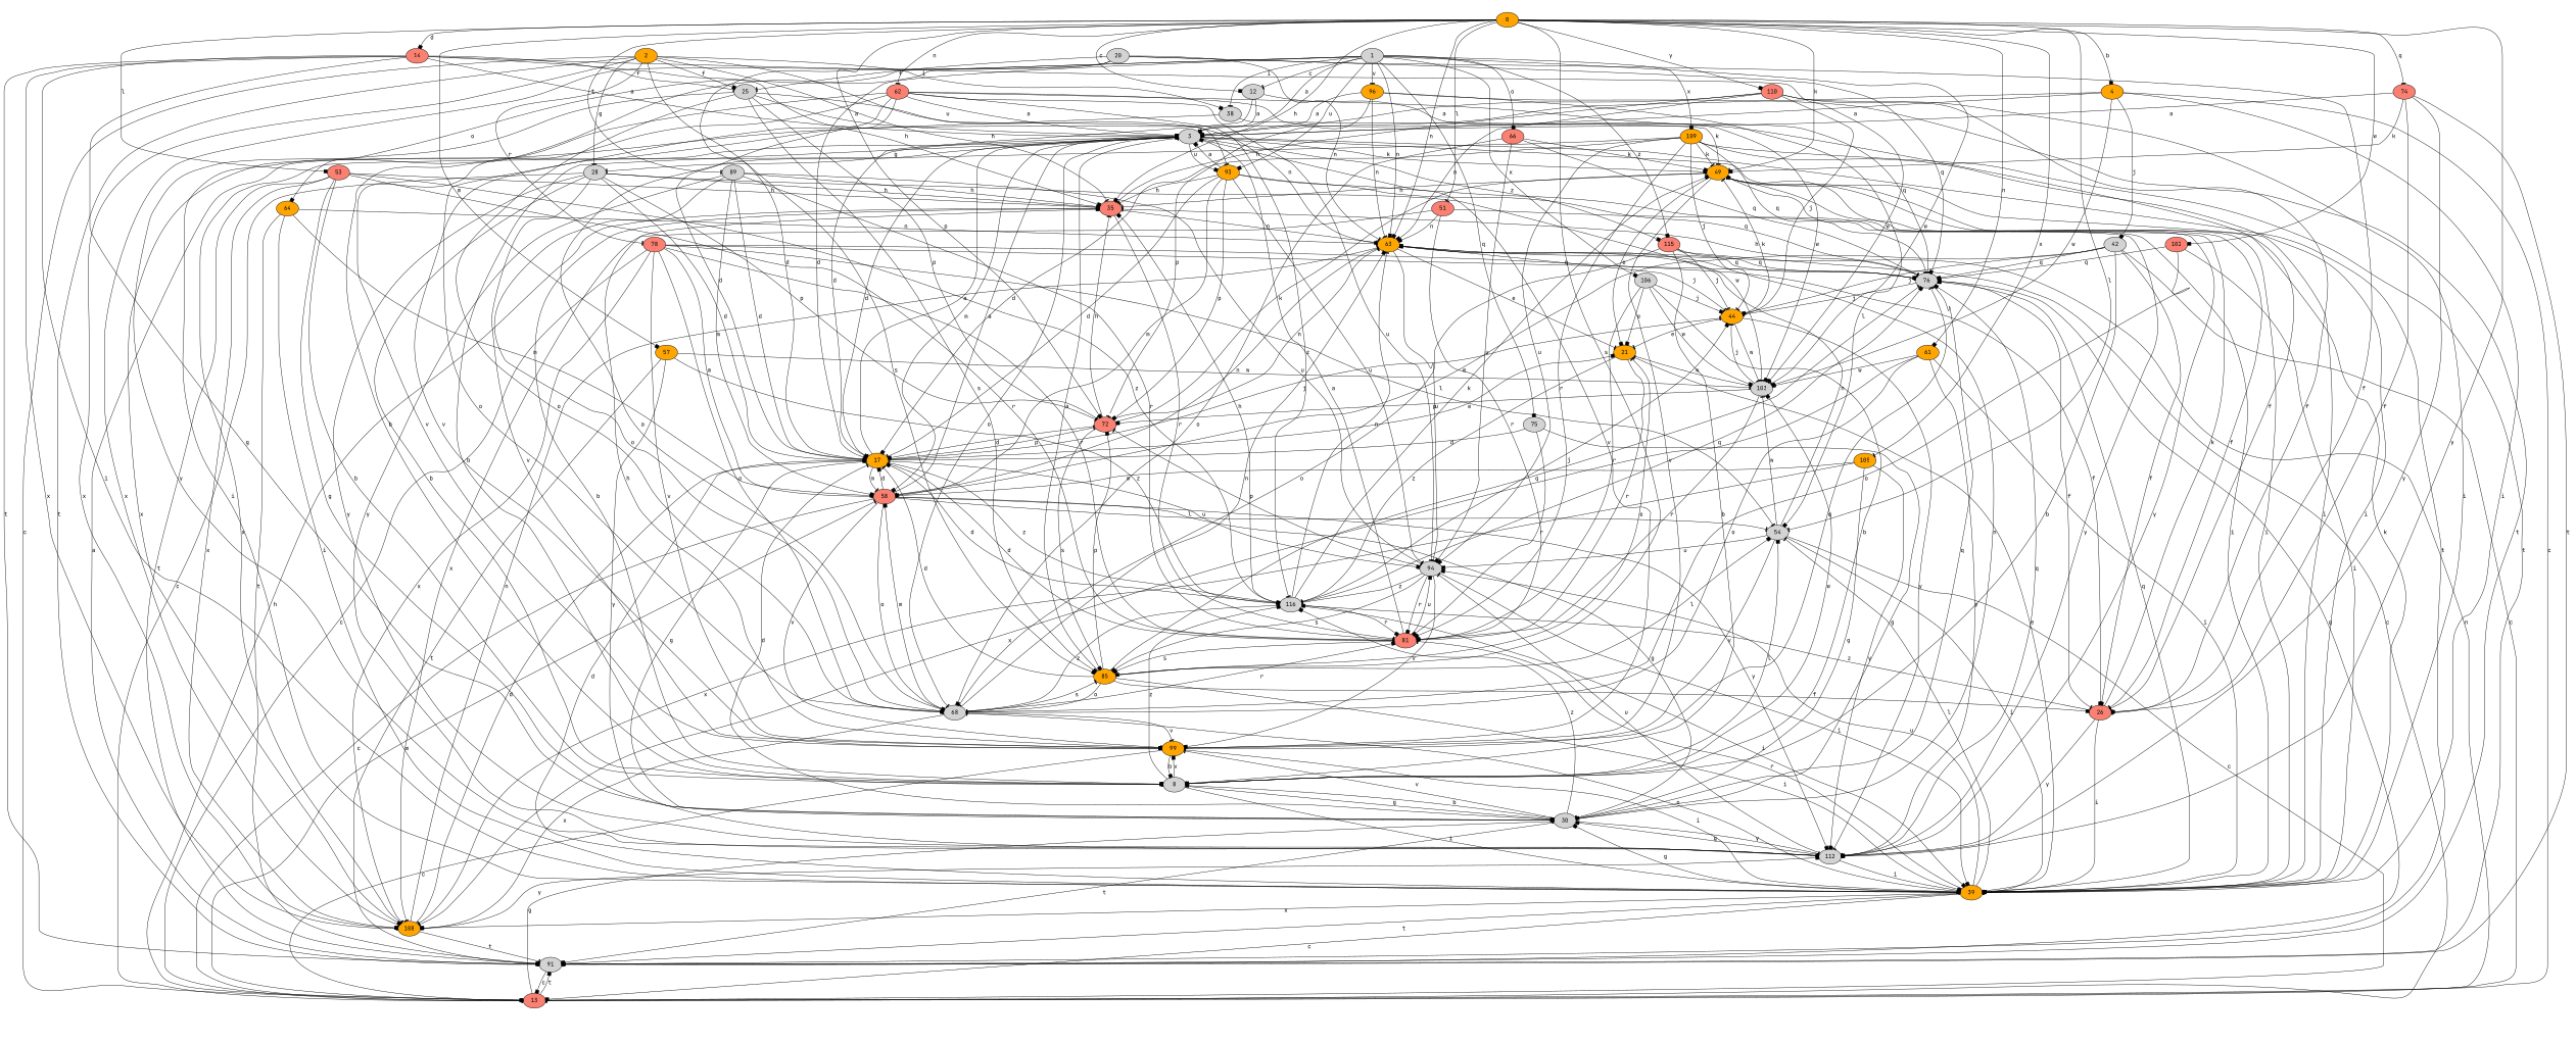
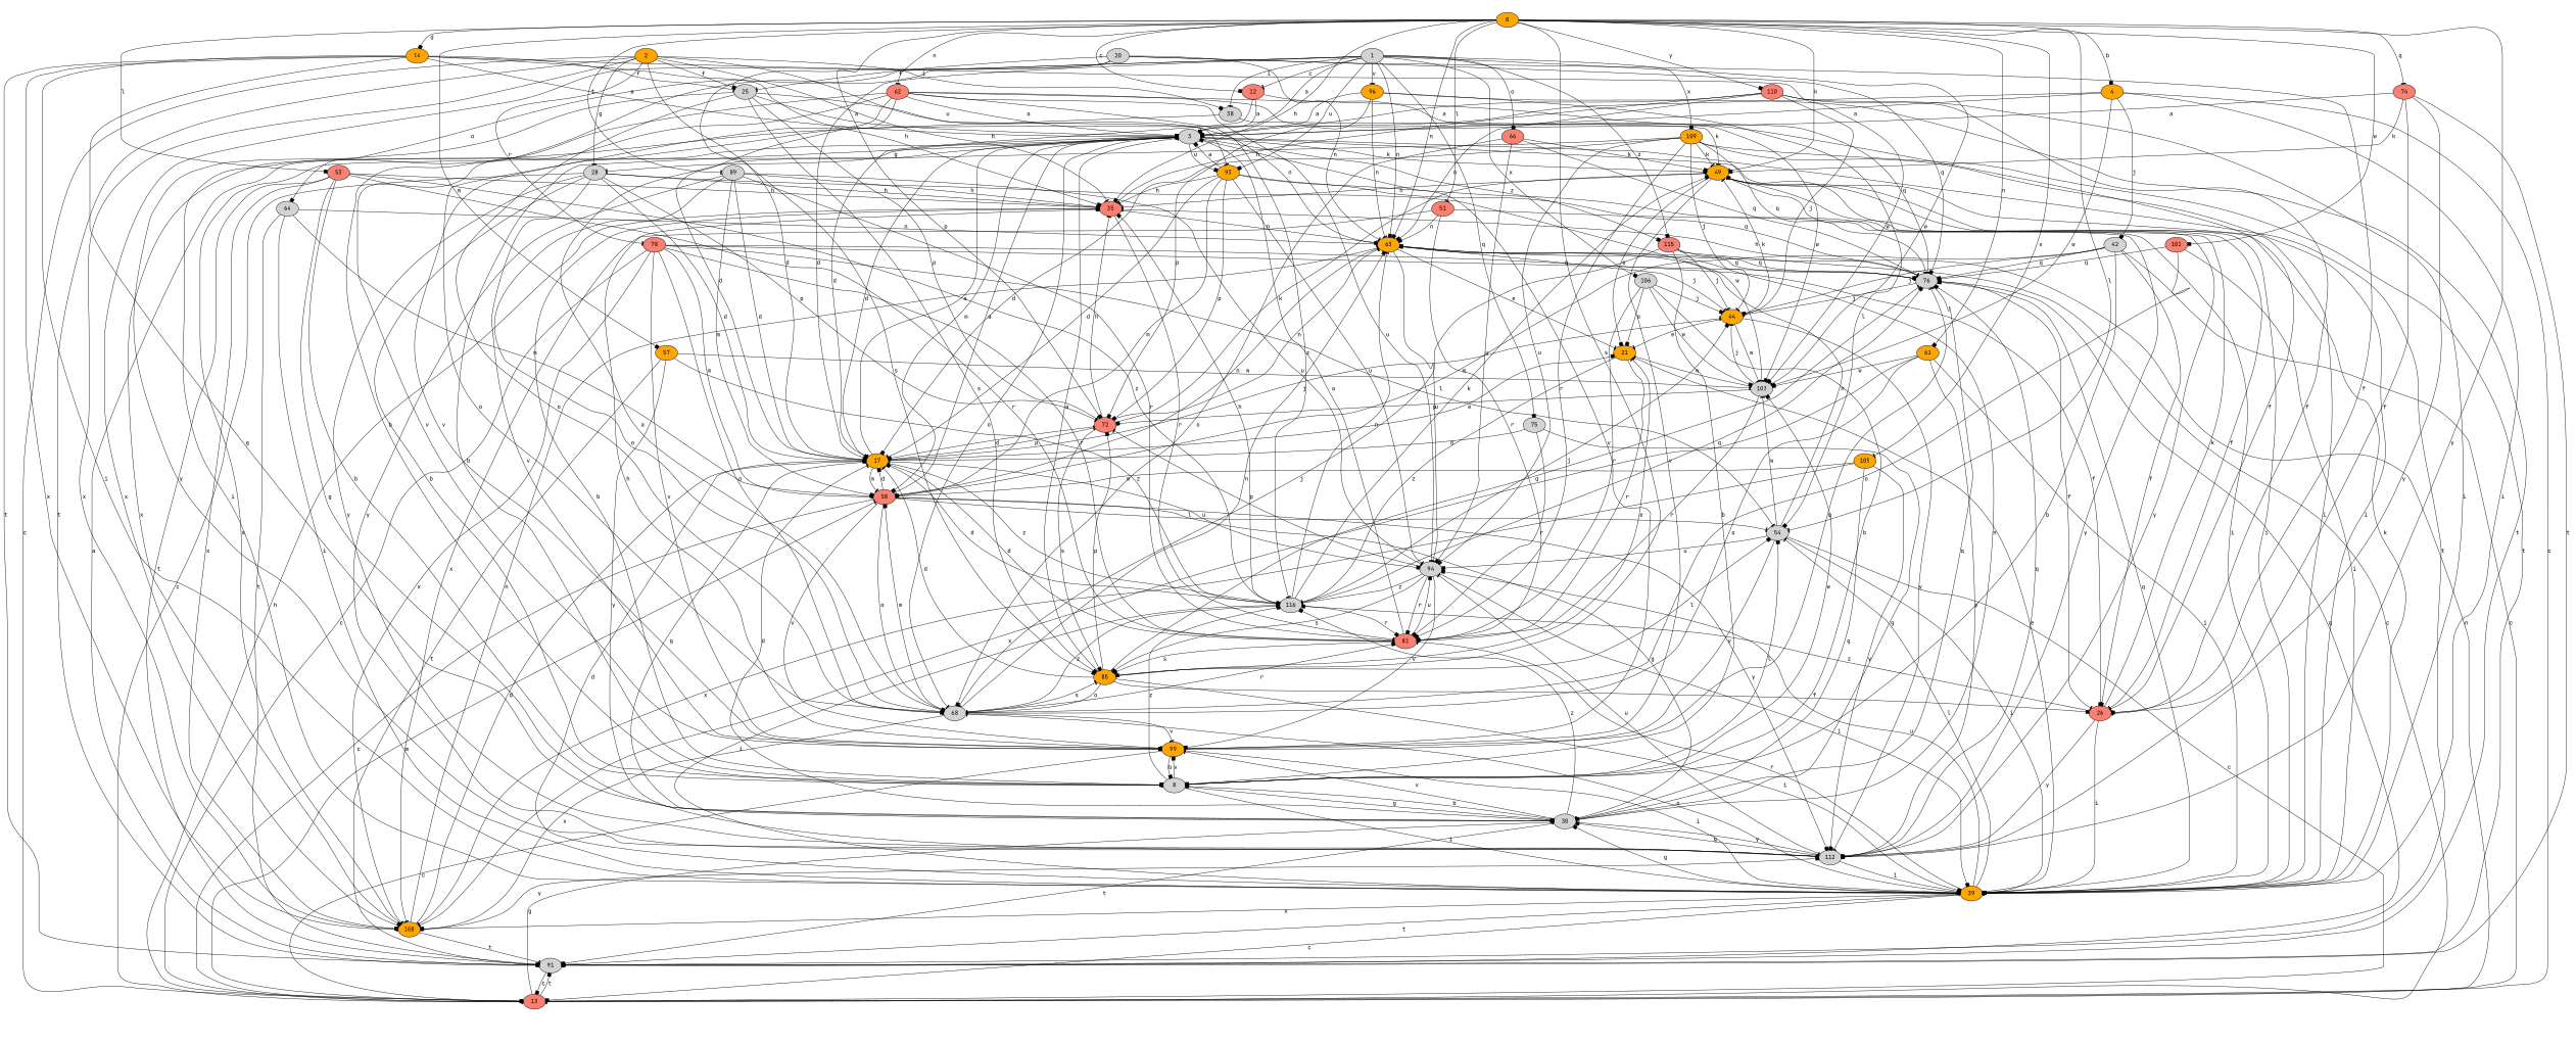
  strict digraph {
    fontname="JetBrains Mono"
    node [fillcolor=lightgrey fontname="JetBrains Mono" style=filled]
    edge [arrowhead=box fontname="JetBrains Mono"]
    0 [fillcolor=orange]
    4 [fillcolor=orange]
-   12
-   14 [fillcolor=salmon]
+   12 [fillcolor=salmon]
+   14 [fillcolor=orange]
    35 [fillcolor=salmon]
    49 [fillcolor=orange]
    51 [fillcolor=salmon]
    53 [fillcolor=salmon]
    54
    57 [fillcolor=orange]
    61 [fillcolor=orange]
    62 [fillcolor=salmon]
    63 [fillcolor=orange]
    72 [fillcolor=salmon]
    74 [fillcolor=salmon]
    85 [fillcolor=orange]
    89
    102 [fillcolor=salmon]
    105 [fillcolor=orange]
    110 [fillcolor=salmon]
    112
    3
    103
    13 [fillcolor=salmon]
    108 [fillcolor=orange]
    39 [fillcolor=orange]
    42
    17 [fillcolor=orange]
    76
    25
    91
    30
    20
    26 [fillcolor=salmon]
    8
    81 [fillcolor=salmon]
    99 [fillcolor=orange]
    21 [fillcolor=orange]
    116
    94
    68
    44 [fillcolor=orange]
    58 [fillcolor=salmon]
    1
    38
-   64 [fillcolor=orange]
+   64
    66 [fillcolor=salmon]
    75
    93 [fillcolor=orange]
    96 [fillcolor=orange]
    106
    n52 [fillcolor=orange label=109]
    115 [fillcolor=salmon]
    28
    2 [fillcolor=orange]
    78 [fillcolor=salmon]
    0 -> 4 [label=b]
    0 -> 12 [label=c]
    0 -> 14 [label=d]
    0 -> 35 [label=h]
    0 -> 49 [arrowhead=tee label=k]
    0 -> 51 [arrowhead=tee label=l]
    0 -> 53 [label=l]
    0 -> 54 [arrowhead=tee label=l]
    0 -> 57 [label=m]
    0 -> 61 [label=n]
    0 -> 62 [arrowhead=tee label=n]
    0 -> 63 [label=n]
    0 -> 72 [label=p]
    0 -> 74 [arrowhead=tee label=q]
    0 -> 85 [label=s]
    0 -> 89 [arrowhead=tee label=t]
    0 -> 102 [label=w]
    0 -> 105 [arrowhead=tee label=x]
    0 -> 110 [label=y]
    0 -> 112 [label=y]
    4 -> 3 [label=a]
    4 -> 103 [label=w]
    4 -> 13 [arrowhead=tee label=c]
    4 -> 108 [label=x]
    4 -> 39 [arrowhead=tee label=i]
    4 -> 42 [label=j]
    12 -> 3 [label=a]
    12 -> 17 [label=d]
    12 -> 76 [arrowhead=tee label=q]
    14 -> 35 [label=h]
    14 -> 3 [label=a]
    14 -> 103 [label=w]
    14 -> 108 [arrowhead=tee label=x]
    14 -> 39 [label=i]
    14 -> 25 [arrowhead=tee label=f]
    14 -> 91 [arrowhead=tee label=t]
    14 -> 30 [label=g]
    35 -> 63 [arrowhead=tee label=n]
    35 -> 8 [label=b]
    35 -> 81 [arrowhead=tee label=r]
    49 -> 35 [arrowhead=tee label=h]
    49 -> 112 [arrowhead=tee label=y]
    49 -> 39 [label=i]
    49 -> 26 [arrowhead=tee label=f]
    49 -> 99 [arrowhead=tee label=v]
    49 -> 21 [label=e]
    51 -> 63 [label=n]
    51 -> 112 [arrowhead=tee label=y]
    51 -> 108 [arrowhead=tee label=x]
    51 -> 81 [label=r]
    53 -> 35 [arrowhead=tee label=h]
    53 -> 108 [label=x]
    53 -> 91 [arrowhead=tee label=t]
    53 -> 30 [arrowhead=tee label=g]
    53 -> 8 [label=b]
    53 -> 81 [arrowhead=tee label=r]
    53 -> 116 [label=z]
    54 -> 63 [label=n]
    54 -> 103 [arrowhead=tee label=w]
    54 -> 13 [arrowhead=tee label=c]
    54 -> 39 [arrowhead=tee label=i]
    54 -> 99 [arrowhead=tee label=v]
    54 -> 94 [label=u]
    57 -> 112 [arrowhead=tee label=y]
    57 -> 103 [arrowhead=tee label=w]
    57 -> 91 [label=t]
    57 -> 116 [label=z]
    61 -> 112 [arrowhead=tee label=y]
    61 -> 103 [label=w]
    61 -> 108 [arrowhead=tee label=x]
    61 -> 39 [label=i]
    61 -> 68 [arrowhead=tee label=o]
    62 -> 3 [label=a]
    62 -> 103 [label=w]
    62 -> 39 [label=i]
    62 -> 17 [arrowhead=tee label=d]
    62 -> 26 [arrowhead=tee label=f]
    62 -> 99 [label=v]
    62 -> 116 [arrowhead=tee label=z]
    62 -> 94 [arrowhead=tee label=u]
    62 -> 68 [label=o]
    63 -> 76 [arrowhead=tee label=q]
    63 -> 21 [arrowhead=tee label=e]
    63 -> 94 [arrowhead=tee label=u]
    63 -> 44 [arrowhead=tee label=j]
    72 -> 35 [arrowhead=tee label=h]
    72 -> 49 [arrowhead=tee label=k]
    72 -> 63 [arrowhead=tee label=n]
    72 -> 85 [label=s]
    72 -> 17 [label=d]
    74 -> 49 [label=k]
    74 -> 112 [label=y]
    74 -> 3 [arrowhead=tee label=a]
    74 -> 91 [label=t]
    74 -> 26 [arrowhead=tee label=f]
    85 -> 54 [label=l]
    85 -> 72 [label=p]
    85 -> 3 [arrowhead=tee label=a]
    85 -> 39 [label=i]
    85 -> 17 [arrowhead=tee label=d]
    85 -> 76 [arrowhead=tee label=q]
    85 -> 26 [label=f]
    85 -> 21 [arrowhead=tee label=e]
    85 -> 68 [arrowhead=tee label=o]
    89 -> 35 [label=h]
    89 -> 112 [label=y]
    89 -> 17 [label=d]
    89 -> 81 [arrowhead=tee label=r]
    89 -> 94 [arrowhead=tee label=u]
    89 -> 68 [arrowhead=tee label=o]
    89 -> 58 [label=m]
    102 -> 39 [arrowhead=tee label=i]
    102 -> 76 [label=q]
    102 -> 68 [arrowhead=tee label=o]
    105 -> 112 [label=y]
    105 -> 108 [arrowhead=tee label=x]
    105 -> 30 [arrowhead=tee label=g]
    105 -> 58 [arrowhead=tee label=m]
    110 -> 35 [arrowhead=tee label=h]
    110 -> 63 [label=n]
    110 -> 3 [label=a]
    110 -> 39 [arrowhead=tee label=i]
    110 -> 26 [arrowhead=tee label=f]
    110 -> 44 [arrowhead=tee label=j]
    112 -> 39 [label=i]
    112 -> 76 [label=q]
    112 -> 30 [label=g]
    112 -> 94 [arrowhead=tee label=u]
    3 -> 49 [label=k]
    3 -> 39 [label=i]
    3 -> 17 [arrowhead=tee label=d]
    3 -> 91 [label=t]
    3 -> 8 [arrowhead=tee label=b]
    3 -> 99 [arrowhead=tee label=v]
    3 -> 68 [arrowhead=tee label=o]
    3 -> 58 [label=m]
    3 -> 93 [label=u]
    3 -> 115 [label=z]
    3 -> 28 [arrowhead=tee label=g]
    103 -> 72 [label=p]
    103 -> 81 [label=r]
    103 -> 44 [arrowhead=tee label=j]
    13 -> 35 [label=h]
    13 -> 63 [label=n]
    13 -> 91 [label=t]
    13 -> 30 [arrowhead=tee label=g]
    13 -> 58 [arrowhead=tee label=m]
    108 -> 63 [arrowhead=tee label=n]
    108 -> 112 [label=y]
    108 -> 17 [label=d]
    108 -> 91 [arrowhead=tee label=t]
    39 -> 49 [arrowhead=tee label=k]
    39 -> 54 [arrowhead=tee label=l]
    39 -> 13 [label=c]
    39 -> 108 [label=x]
    39 -> 17 [label=d]
    39 -> 76 [label=q]
    39 -> 91 [label=t]
    39 -> 30 [label=g]
    39 -> 81 [arrowhead=tee label=r]
    39 -> 21 [arrowhead=tee label=e]
    39 -> 94 [label=u]
    39 -> 68 [arrowhead=tee label=o]
    42 -> 13 [arrowhead=tee label=c]
    42 -> 76 [label=q]
    42 -> 26 [label=f]
    42 -> 8 [label=b]
    42 -> 44 [label=j]
    42 -> 58 [arrowhead=tee label=m]
    17 -> 72 [arrowhead=tee label=p]
    17 -> 3 [label=a]
    17 -> 30 [label=g]
    17 -> 21 [label=e]
    17 -> 116 [label=z]
    17 -> 94 [label=u]
    17 -> 44 [arrowhead=tee label=j]
    17 -> 58 [arrowhead=tee label=m]
    76 -> 35 [arrowhead=tee label=h]
    76 -> 26 [arrowhead=tee label=f]
    76 -> 44 [arrowhead=tee label=j]
    25 -> 63 [label=n]
    25 -> 72 [arrowhead=tee label=p]
    25 -> 85 [label=s]
    25 -> 112 [arrowhead=tee label=y]
    25 -> 3 [label=a]
    25 -> 68 [arrowhead=tee label=o]
    91 -> 3 [arrowhead=tee label=a]
    91 -> 13 [label=c]
    91 -> 76 [label=q]
    30 -> 63 [label=n]
    30 -> 112 [arrowhead=tee label=y]
    30 -> 17 [arrowhead=tee label=d]
    30 -> 76 [arrowhead=tee label=q]
    30 -> 91 [label=t]
    30 -> 8 [label=b]
    30 -> 99 [arrowhead=tee label=v]
    30 -> 116 [label=z]
    20 -> 63 [arrowhead=tee label=n]
    20 -> 108 [arrowhead=tee label=x]
    20 -> 17 [arrowhead=tee label=d]
    20 -> 76 [label=q]
    20 -> 25 [arrowhead=tee label=f]
    20 -> 26 [label=f]
    26 -> 49 [label=k]
    26 -> 112 [label=y]
    26 -> 39 [label=i]
    26 -> 116 [label=z]
    8 -> 54 [label=l]
    8 -> 103 [label=w]
    8 -> 39 [arrowhead=tee label=i]
    8 -> 30 [label=g]
    8 -> 99 [label=v]
    8 -> 116 [label=z]
    81 -> 85 [label=s]
    81 -> 3 [label=a]
    81 -> 17 [arrowhead=tee label=d]
    81 -> 94 [label=u]
    99 -> 35 [label=h]
    99 -> 13 [arrowhead=tee label=c]
    99 -> 39 [arrowhead=tee label=i]
    99 -> 76 [arrowhead=tee label=q]
    99 -> 8 [label=b]
    21 -> 103 [arrowhead=tee label=w]
    21 -> 81 [arrowhead=tee label=r]
    21 -> 116 [arrowhead=tee label=z]
    116 -> 35 [label=h]
    116 -> 49 [label=k]
    116 -> 63 [arrowhead=tee label=n]
-   116 -> 39 [label=i]
+   39 -> 116 [label=i]
    116 -> 17 [label=d]
    116 -> 76 [label=q]
    116 -> 81 [label=r]
    116 -> 44 [label=j]
    94 -> 72 [arrowhead=tee label=p]
    94 -> 85 [label=s]
    94 -> 39 [label=i]
    94 -> 81 [label=r]
    94 -> 99 [label=v]
    94 -> 116 [arrowhead=tee label=z]
    68 -> 63 [label=n]
    68 -> 85 [arrowhead=tee label=s]
    68 -> 3 [label=a]
    68 -> 108 [label=x]
    68 -> 81 [label=r]
    68 -> 99 [arrowhead=tee label=v]
    68 -> 116 [arrowhead=tee label=z]
    68 -> 58 [label=m]
    44 -> 49 [arrowhead=tee label=k]
    44 -> 112 [arrowhead=tee label=y]
    44 -> 103 [arrowhead=tee label=w]
    44 -> 21 [arrowhead=tee label=e]
    58 -> 54 [arrowhead=tee label=l]
    58 -> 63 [arrowhead=tee label=n]
    58 -> 112 [label=y]
    58 -> 3 [label=a]
    58 -> 13 [arrowhead=tee label=c]
    58 -> 17 [label=d]
    58 -> 30 [arrowhead=tee label=g]
    58 -> 99 [arrowhead=tee label=v]
    58 -> 68 [label=o]
    1 -> 12 [arrowhead=tee label=c]
    1 -> 63 [label=n]
    1 -> 3 [arrowhead=tee label=a]
    1 -> 103 [arrowhead=tee label=w]
    1 -> 17 [label=d]
    1 -> 8 [arrowhead=tee label=b]
    1 -> 38 [arrowhead=tee label=i]
    1 -> 64 [label=o]
    1 -> 66 [label=o]
    1 -> 75 [label=q]
    1 -> 93 [label=u]
    1 -> 96 [arrowhead=tee label=v]
    1 -> 106 [label=x]
    1 -> n52 [label=x]
    1 -> 115 [label=z]
    38 -> 49 [arrowhead=tee label=k]
    38 -> 99 [label=v]
    64 -> 63 [arrowhead=tee label=n]
    64 -> 39 [arrowhead=tee label=i]
    64 -> 91 [label=t]
    64 -> 58 [label=m]
    66 -> 49 [label=k]
    66 -> 76 [arrowhead=tee label=q]
    66 -> 94 [label=u]
    66 -> 68 [label=o]
    75 -> 17 [arrowhead=tee label=d]
    75 -> 30 [label=g]
    75 -> 81 [label=r]
    93 -> 35 [arrowhead=tee label=h]
    93 -> 72 [label=p]
    93 -> 3 [label=a]
    93 -> 39 [arrowhead=tee label=i]
    93 -> 17 [arrowhead=tee label=d]
    93 -> 76 [arrowhead=tee label=q]
    93 -> 94 [arrowhead=tee label=u]
    93 -> 58 [label=m]
    96 -> 54 [label=l]
    96 -> 63 [arrowhead=tee label=n]
-   96 -> 72 [arrowhead=tee label=p]
+   96 -> 72 [label=p]
    96 -> 3 [label=a]
    96 -> 91 [arrowhead=tee label=t]
    106 -> 103 [label=w]
    106 -> 8 [arrowhead=tee label=b]
    106 -> 81 [arrowhead=tee label=r]
    106 -> 21 [label=e]
    106 -> 44 [label=j]
    n52 -> 49 [arrowhead=tee label=k]
    n52 -> 108 [arrowhead=tee label=x]
    n52 -> 39 [label=i]
    n52 -> 17 [label=d]
    n52 -> 76 [arrowhead=tee label=q]
    n52 -> 91 [arrowhead=tee label=t]
    n52 -> 81 [label=r]
    n52 -> 94 [label=u]
    n52 -> 44 [arrowhead=tee label=j]
    115 -> 13 [arrowhead=tee label=c]
    115 -> 76 [arrowhead=tee label=q]
    115 -> 8 [label=b]
-   115 -> 68 [arrowhead=tee label=o]
+   115 -> 68 [arrowhead=tee label=j]
    115 -> 44 [arrowhead=tee label=j]
    28 -> 35 [arrowhead=tee label=h]
    28 -> 72 [arrowhead=tee label=p]
    28 -> 112 [arrowhead=tee label=y]
    28 -> 103 [arrowhead=tee label=w]
    28 -> 13 [arrowhead=tee label=c]
    28 -> 17 [arrowhead=tee label=d]
    28 -> 8 [label=b]
    28 -> 99 [label=v]
    2 -> 35 [arrowhead=tee label=h]
    2 -> 85 [label=s]
    2 -> 13 [label=c]
    2 -> 108 [label=x]
    2 -> 25 [label=f]
    2 -> 91 [label=t]
    2 -> 38 [label=i]
    2 -> 93 [arrowhead=tee label=u]
    2 -> 28 [arrowhead=tee label=g]
    2 -> 78 [arrowhead=tee label=r]
    78 -> 54 [arrowhead=tee label=l]
    78 -> 13 [label=c]
    78 -> 108 [arrowhead=tee label=x]
    78 -> 76 [label=q]
    78 -> 26 [label=f]
    78 -> 81 [arrowhead=tee label=r]
    78 -> 99 [label=v]
    78 -> 68 [label=o]
    78 -> 58 [arrowhead=tee label=m]
  }
